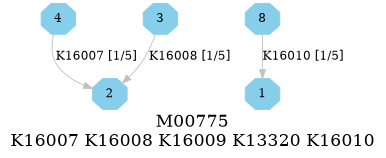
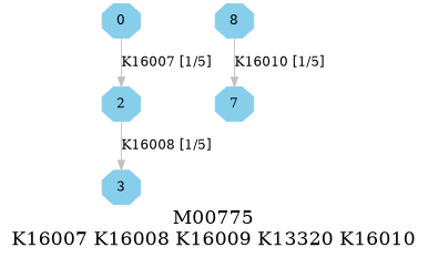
  digraph {
    fontsize=20
    label="M00775\nK16007 K16008 K16009 K13320 K16010"
    node [color=skyblue shape=octagon style=filled]
    edge [color=grey]
-   0 [height=.3 width=.3 label=4]
-   1 [height=.3 width=.3]
+   0 [height=.3 width=.3]
+   1 [height=.3 width=.3 label=7]
    2 [height=.3 width=.3]
    3 [height=.3 width=.3]
    n5 [height=.3 label=8 width=.3]
    subgraph sub_1 {
      0
      1
      2
      3
      n5
    }
    0 -> 2 [label="K16007 [1/5]"]
-   3 -> 2 [label="K16008 [1/5]"]
+   2 -> 3 [label="K16008 [1/5]"]
    n5 -> 1 [label="K16010 [1/5]"]
  }
